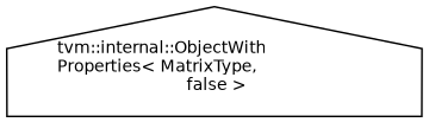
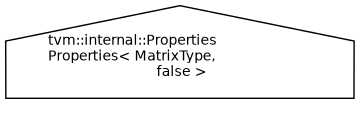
  digraph {
    rankdir=LR
-   n1 [color=black fillcolor=white fontname=Helvetica fontsize=10 height=0.2 label="tvm::internal::ObjectWith\lProperties\< MatrixType,\l false \>" shape=house style=filled width=0.4]
+   n1 [color=black fillcolor=white fontname=Helvetica fontsize=10 height=0.2 label="tvm::internal::Properties\lProperties\< MatrixType,\l false \>" shape=house style=filled width=0.4]
  }
